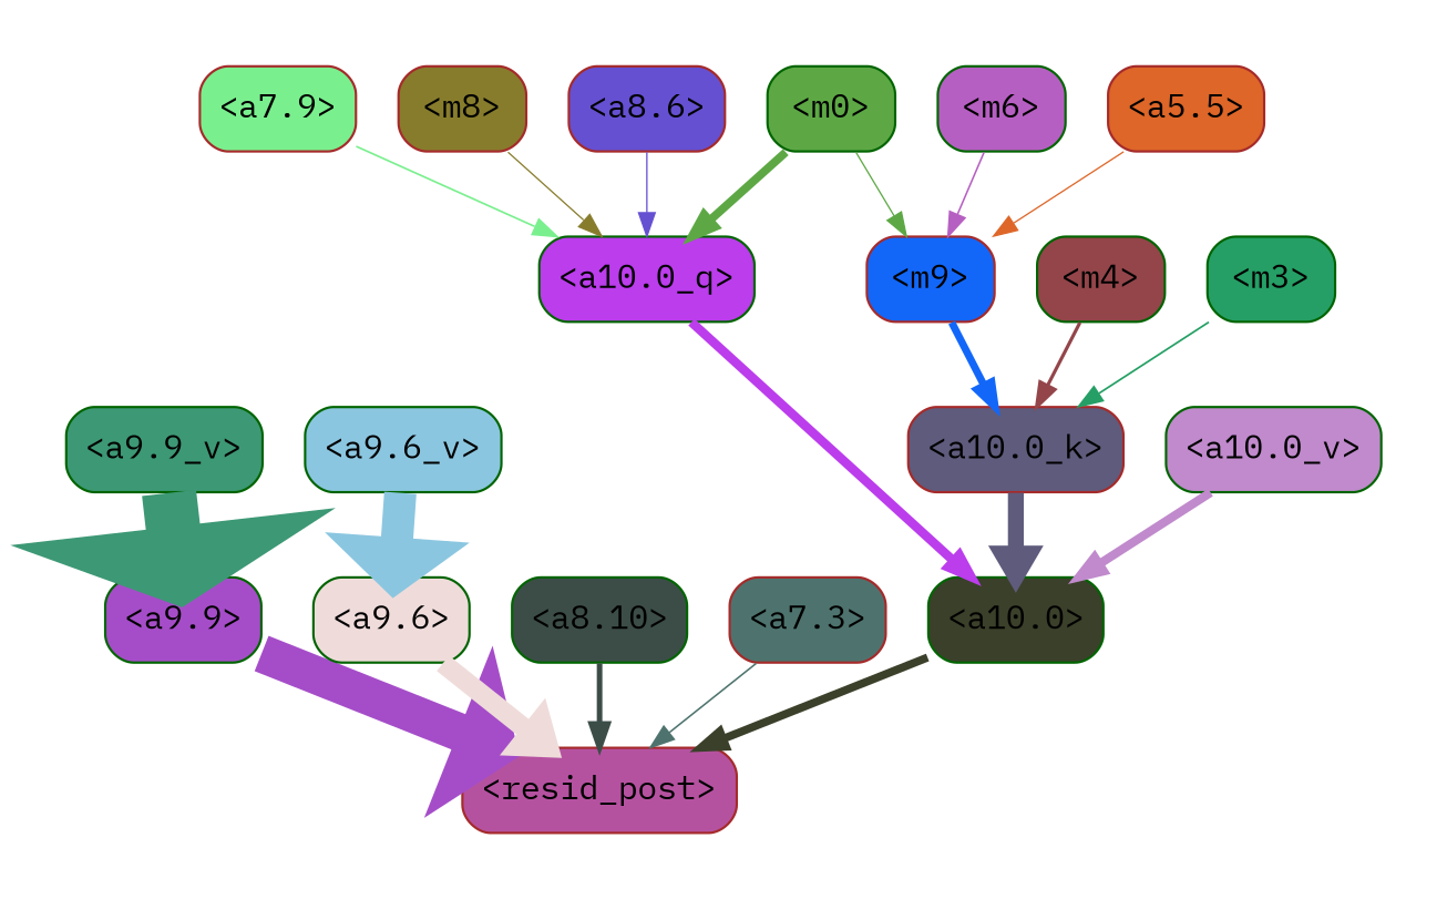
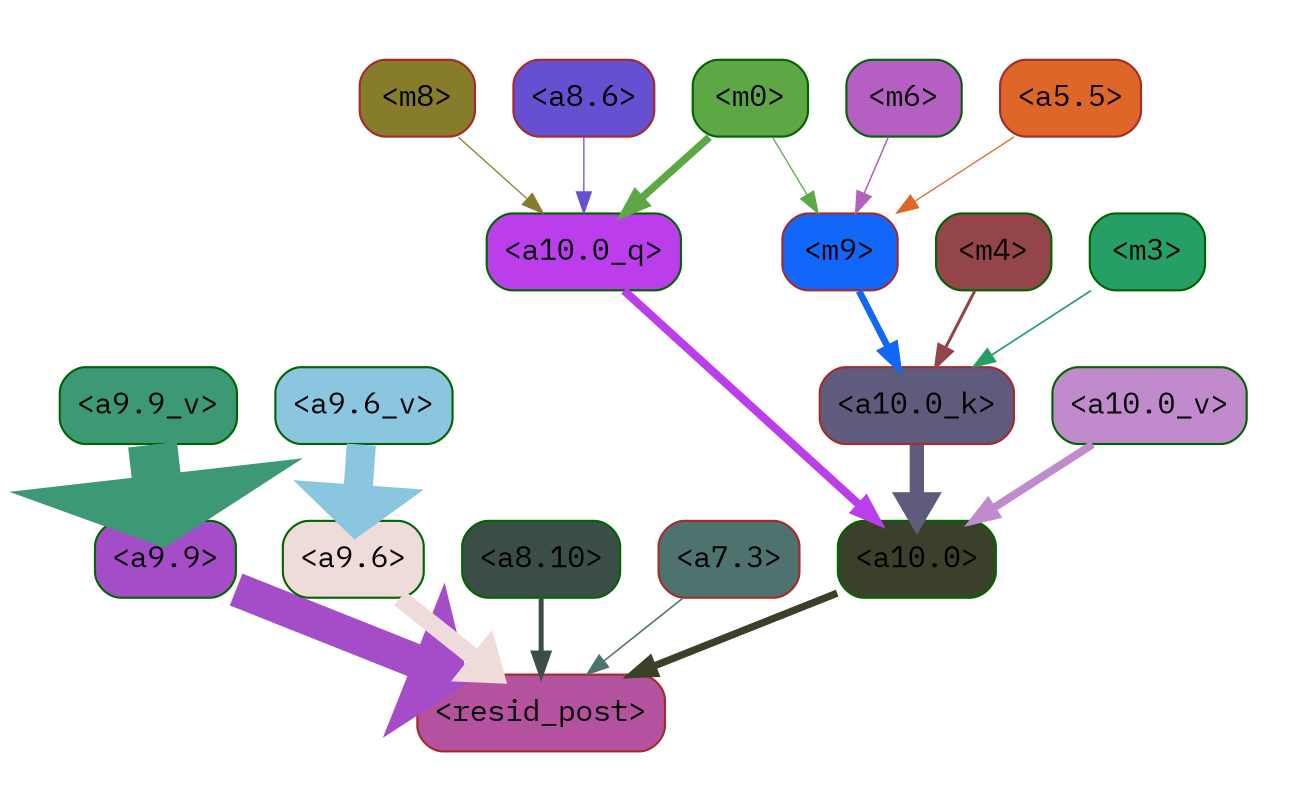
  strict digraph {
    fontname="IBM Plex Mono"
    splines=true
    node [color=darkgreen fontname="IBM Plex Mono" shape=box style="filled, rounded"]
    edge [color="#5da845" fontname="IBM Plex Mono" penwidth=0.6]
    "<a10.0>" [fillcolor="#3b402a"]
    "<resid_post>" [color=brown fillcolor="#b552a0"]
    "<a9.9>" [fillcolor="#a54dc8"]
    "<a9.6>" [fillcolor="#efdcda"]
    "<a8.10>" [fillcolor="#3c4d48"]
-   "<a7.9>" [color=brown fillcolor="#7aef8e"]
    "<a10.0_q>" [fillcolor="#bb3dec"]
    "<a7.3>" [color=brown fillcolor="#4e736e"]
    "<a10.0_k>" [color=brown fillcolor="#5e5b7c"]
    "<a10.0_v>" [fillcolor="#c08acc"]
    "<m8>" [color=brown fillcolor="#877c2c"]
    "<a8.6>" [color=brown fillcolor="#6550d1"]
    "<m9>" [color=brown fillcolor="#1267f9"]
    "<m4>" [fillcolor="#93454a"]
    "<m3>" [fillcolor="#259f65"]
    "<m0>" [fillcolor="#5da845"]
    "<m6>" [fillcolor="#b65fc2"]
    "<a5.5>" [color=brown fillcolor="#dd6628"]
    "<a9.9_v>" [fillcolor="#3d9875"]
    "<a9.6_v>" [fillcolor="#8bc6e0"]
    "<a10.0>" -> "<resid_post>" [color="#3b402a" penwidth=3.4253244400024414]
    "<a9.9>" -> "<resid_post>" [color="#a54dc8" penwidth=16.05378818511963]
    "<a9.6>" -> "<resid_post>" [color="#efdcda" penwidth=8.33797836303711]
    "<a8.10>" -> "<resid_post>" [color="#3c4d48" penwidth=2.3390636444091797]
-   "<a7.9>" -> "<a10.0_q>" [color="#7aef8e" penwidth=0.7811813354492188]
    "<a10.0_q>" -> "<a10.0>" [color="#bb3dec" penwidth=3.861766815185547]
    "<a7.3>" -> "<resid_post>" [color="#4e736e" penwidth=0.7339706420898438]
    "<a10.0_k>" -> "<a10.0>" [color="#5e5b7c" penwidth=6.691814422607422]
    "<a10.0_v>" -> "<a10.0>" [color="#c08acc" penwidth=3.703948974609375]
    "<m8>" -> "<a10.0_q>" [color="#877c2c"]
    "<a8.6>" -> "<a10.0_q>" [color="#6550d1"]
    "<m9>" -> "<a10.0_k>" [color="#1267f9" penwidth=3.1536026000976562]
    "<m4>" -> "<a10.0_k>" [color="#93454a" penwidth=1.4532089233398438]
    "<m3>" -> "<a10.0_k>" [color="#259f65" penwidth=0.8012542724609375]
    "<m0>" -> "<a10.0_q>" [penwidth=3.520832061767578]
    "<m0>" -> "<m9>"
    "<m6>" -> "<m9>" [color="#b65fc2" penwidth=0.7276992797851562]
    "<a5.5>" -> "<m9>" [color="#dd6628"]
    "<a9.9_v>" -> "<a9.9>" [color="#3d9875" penwidth=23.02225112915039]
    "<a9.6_v>" -> "<a9.6>" [color="#8bc6e0" penwidth=13.634431838989258]
  }
